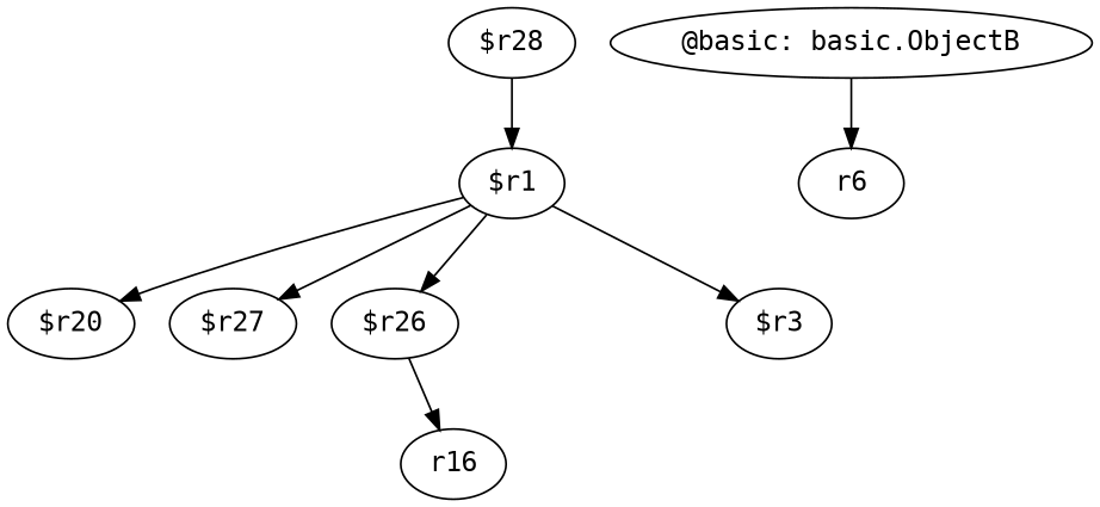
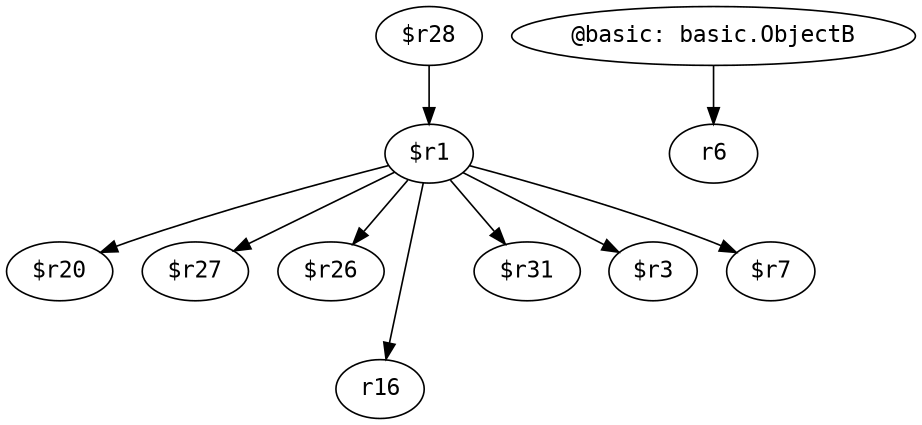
  digraph {
    fontname="DejaVu Sans Mono"
    node [fontname="DejaVu Sans Mono"]
    edge [fontname="DejaVu Sans Mono"]
    n1 [label="$r1"]
    n2 [label="$r20"]
    n3 [label="$r27"]
    n4 [label="$r26"]
    n5 [label=r16]
+   n6 [label="$r31"]
    n7 [label="$r3"]
+   n8 [label="$r7"]
    n9 [label="$r28"]
    n10 [label="@basic: basic.ObjectB"]
    n11 [label=r6]
    n1 -> n2
    n1 -> n3
    n1 -> n4
-   n4 -> n5
+   n1 -> n5
+   n1 -> n6
    n1 -> n7
+   n1 -> n8
    n9 -> n1
    n10 -> n11
  }
